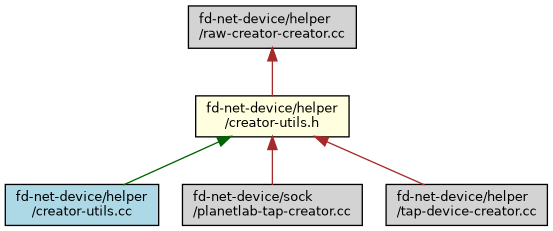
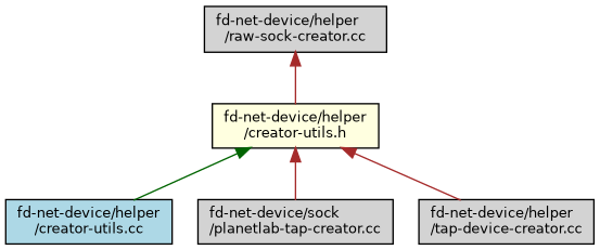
  digraph {
    node [color=black fillcolor=lightgrey fontname=Helvetica fontsize=10 shape=record style=filled]
    edge [color=brown dir=back fontname=Helvetica fontsize=10 labelfontname=Helvetica labelfontsize=10 style=solid]
    n1 [fillcolor=lightyellow fontcolor=black height=0.2 label="fd-net-device/helper\l/creator-utils.h" width=0.4]
    n2 [fillcolor=lightblue height=0.2 label="fd-net-device/helper\l/creator-utils.cc" width=0.4]
    n3 [height=0.2 label="fd-net-device/sock\l/planetlab-tap-creator.cc" width=0.4]
    n4 [height=0.2 label="fd-net-device/helper\l/tap-device-creator.cc" width=0.4]
-   n5 [height=0.2 label="fd-net-device/helper\l/raw-creator-creator.cc" width=0.4]
+   n5 [height=0.2 label="fd-net-device/helper\l/raw-sock-creator.cc" width=0.4]
    n1 -> n2 [color=darkgreen]
    n1 -> n3
    n1 -> n4
    n5 -> n1
  }
